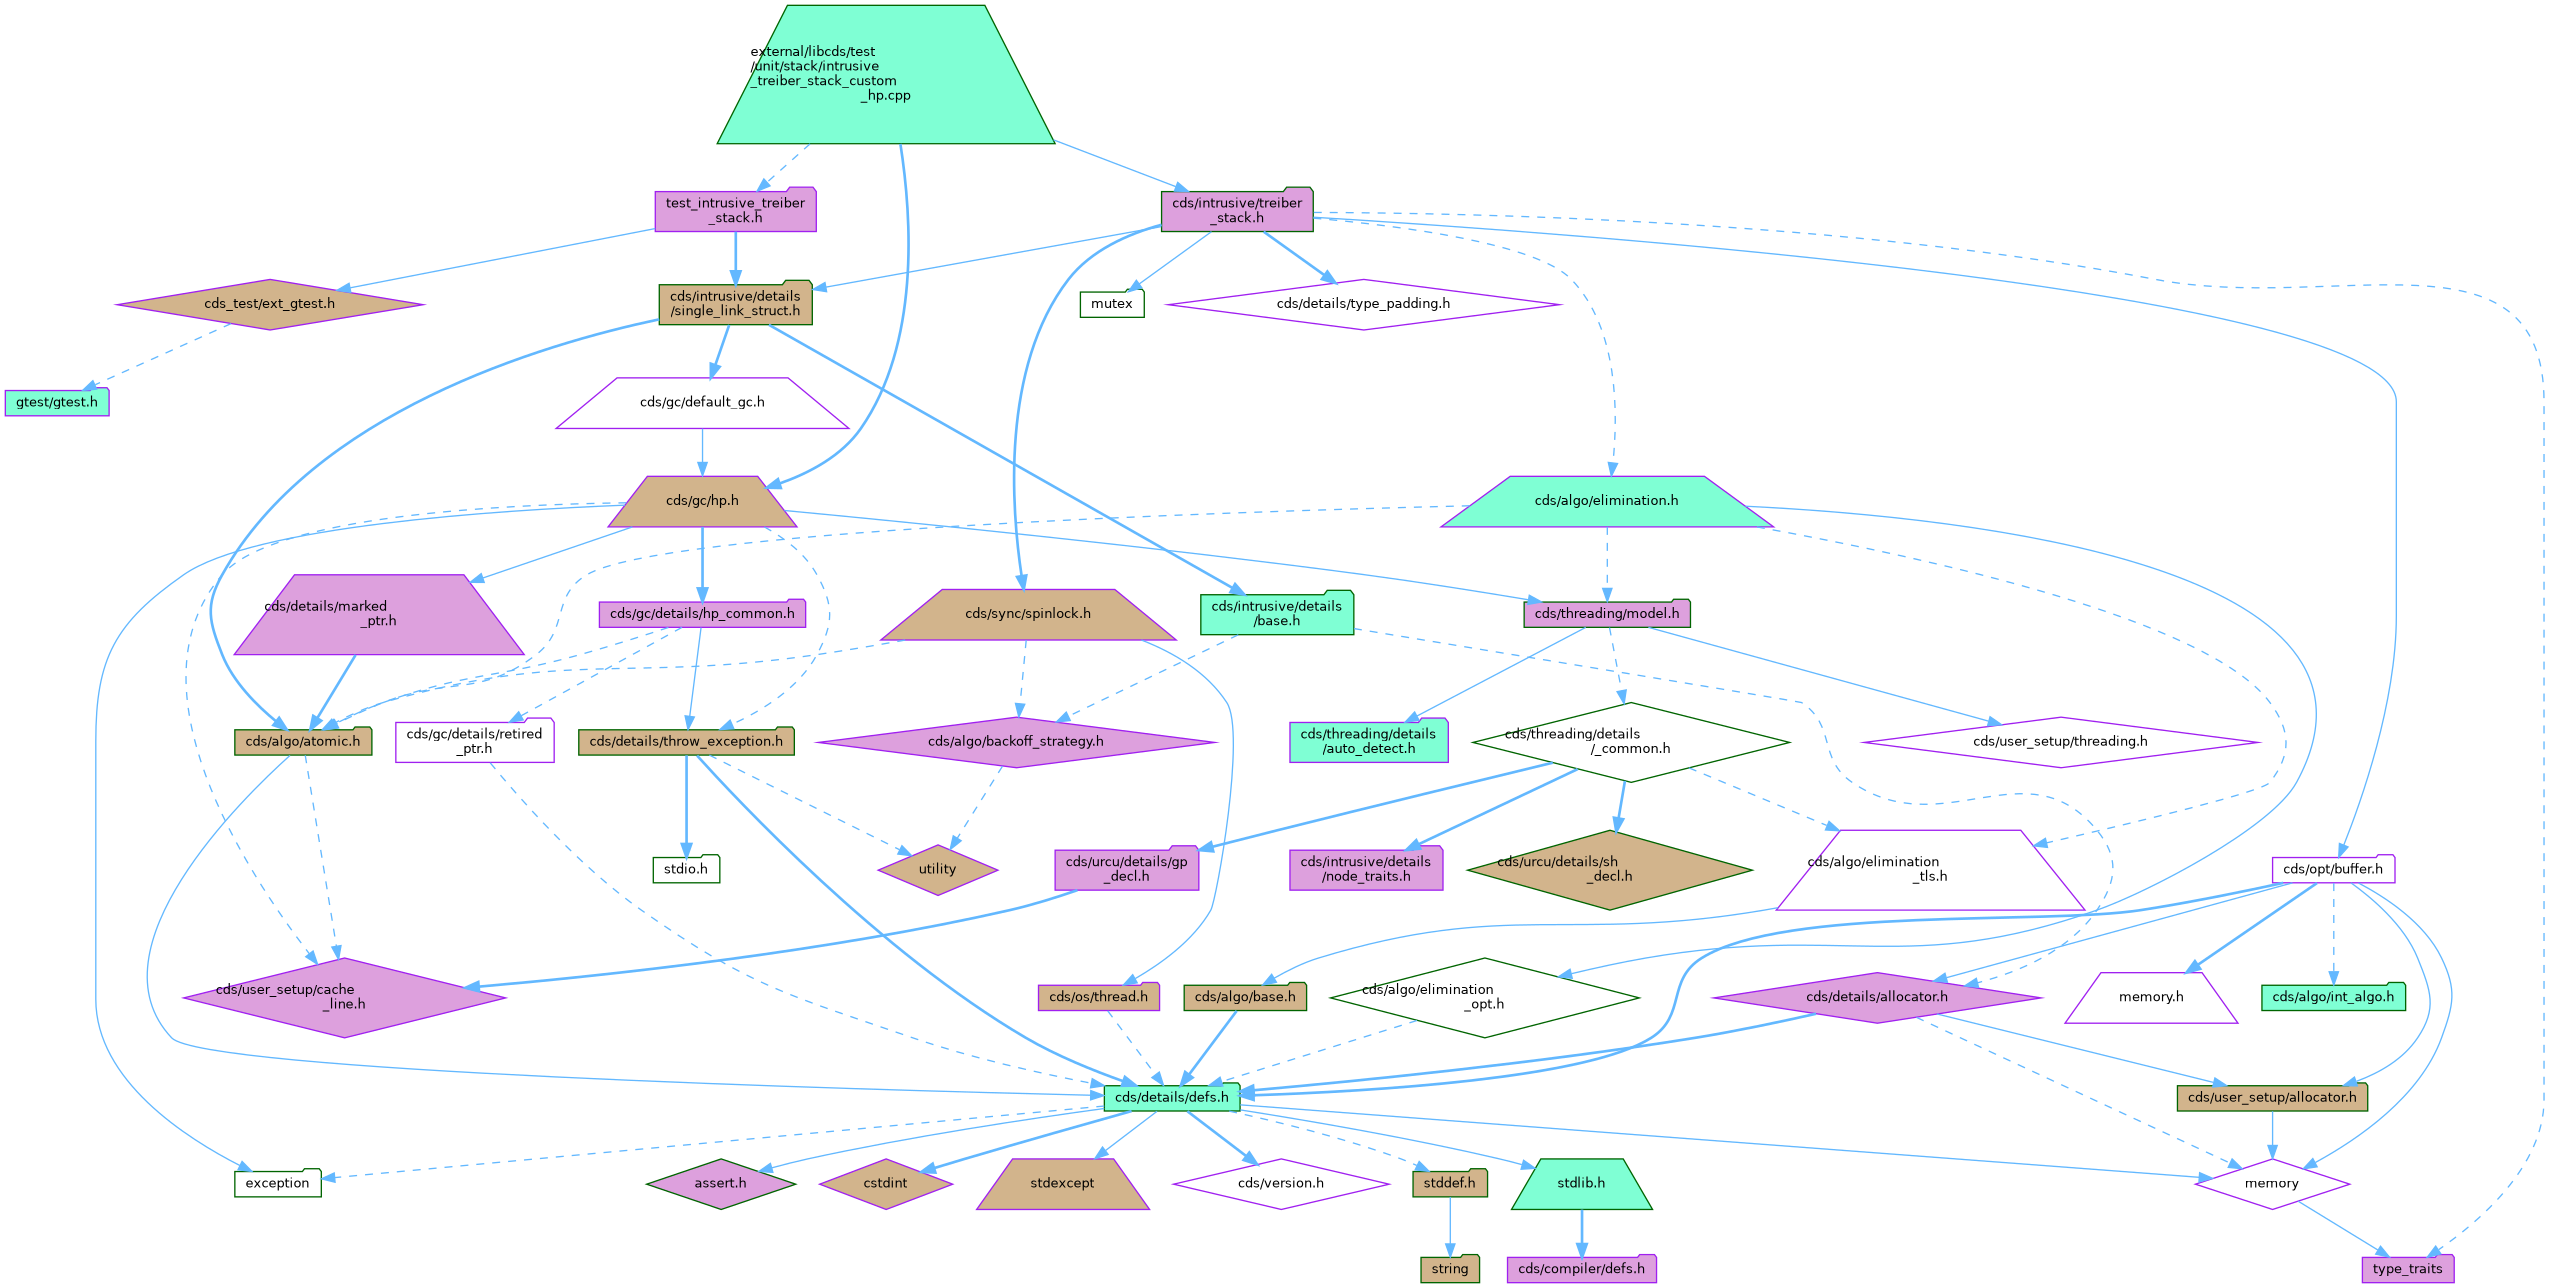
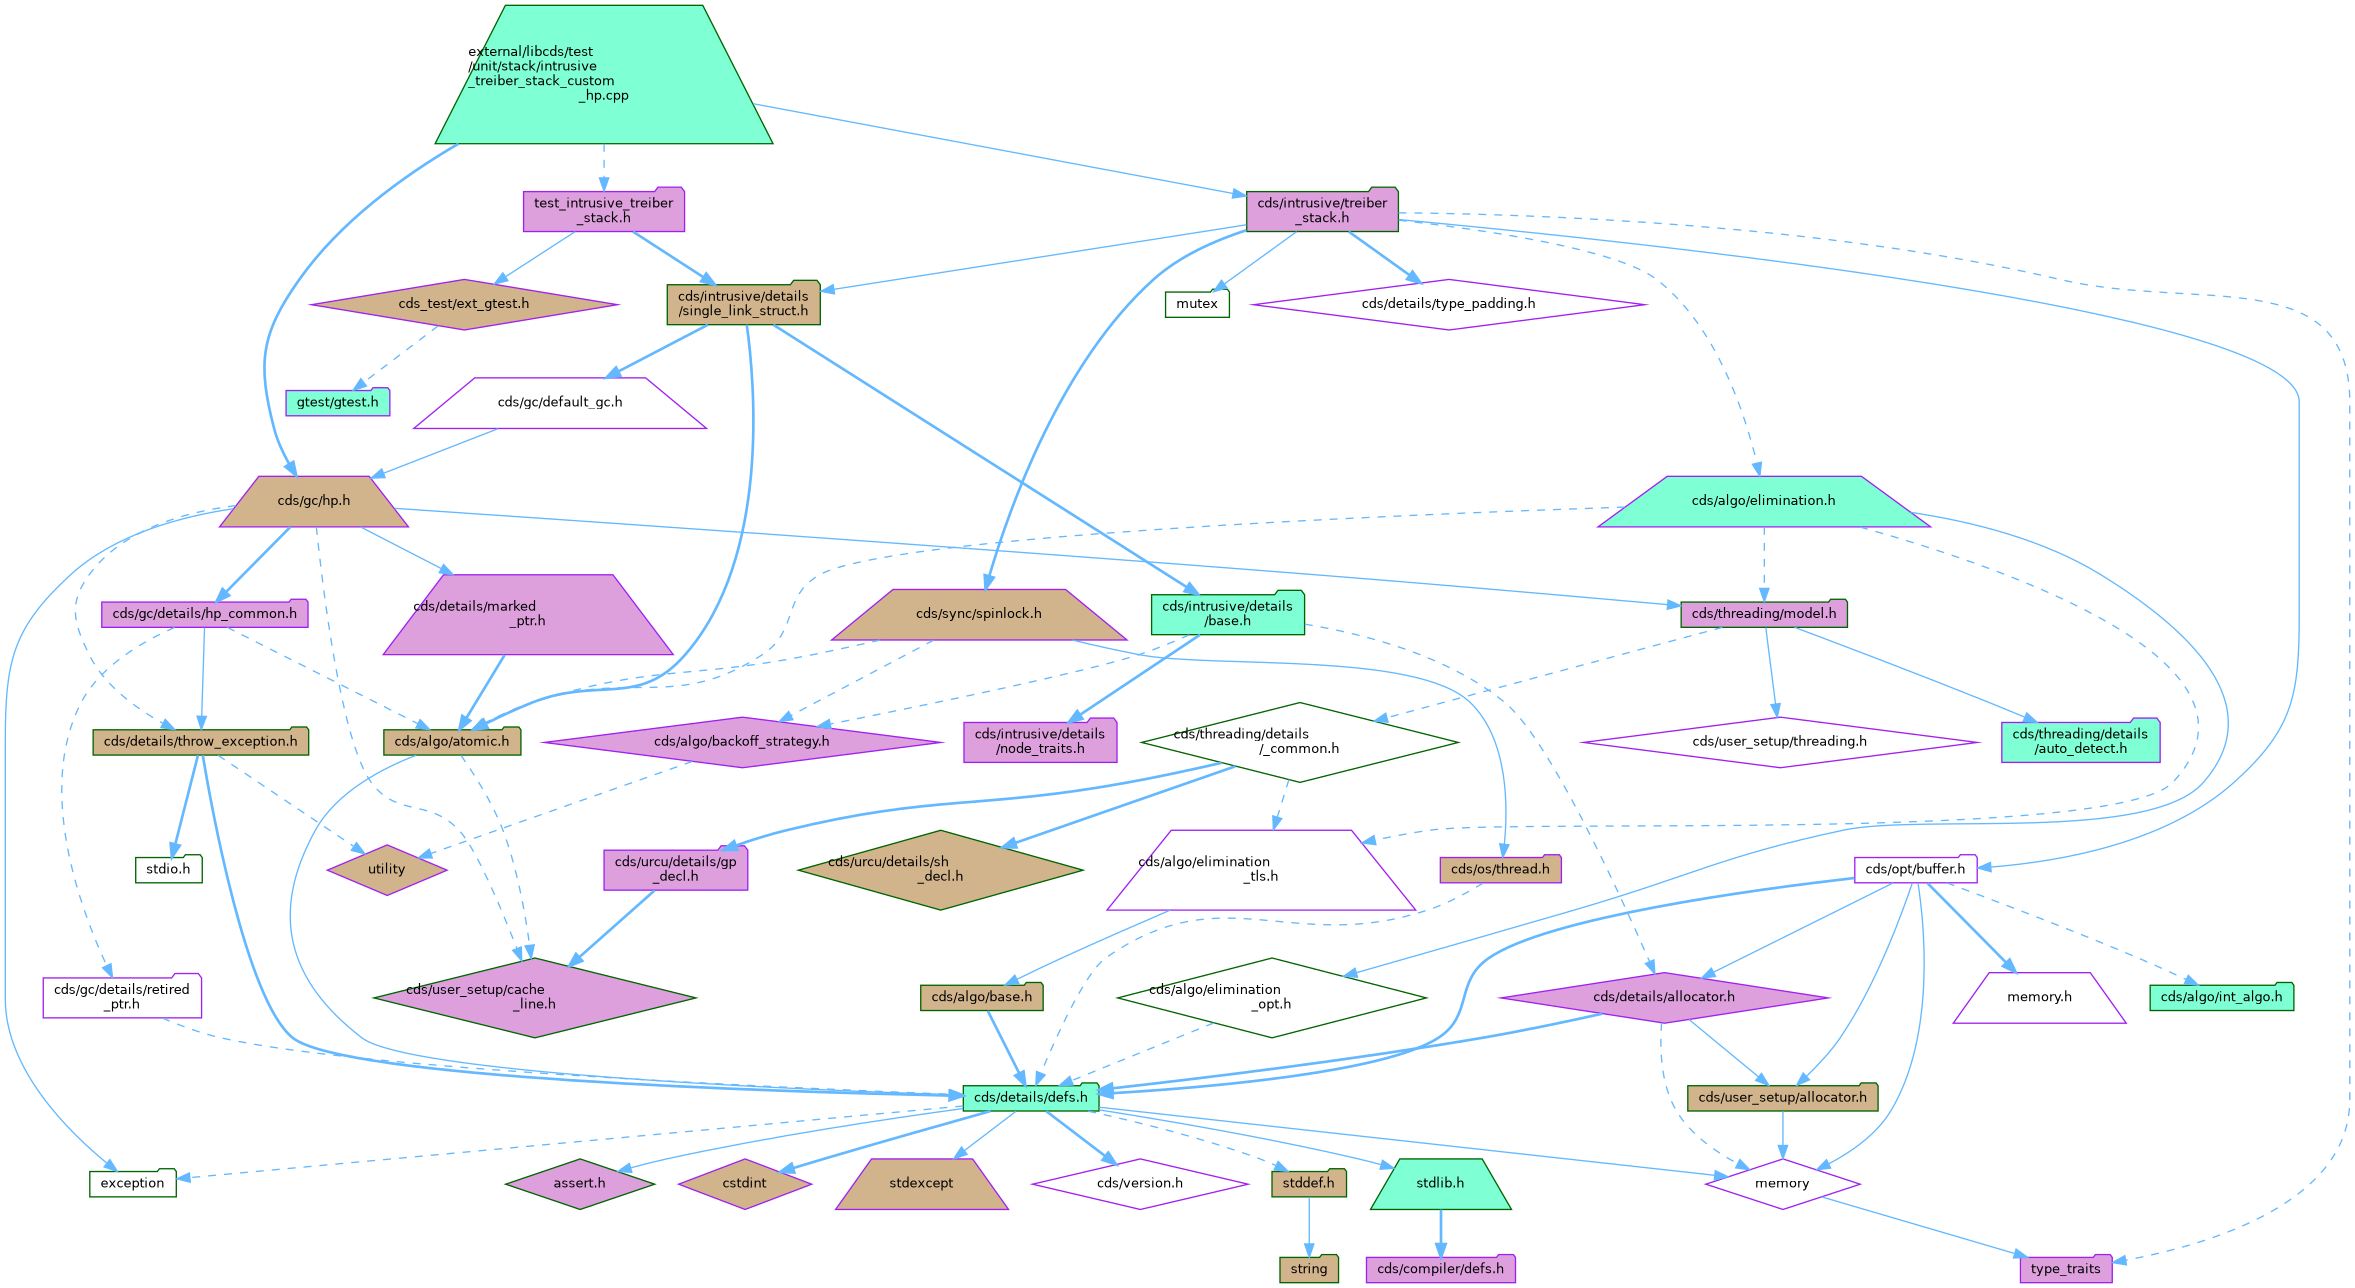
  digraph {
    node [color=purple fillcolor=tan fontname=Helvetica fontsize=10 shape=folder style=filled]
    edge [color=steelblue1 fontname=Helvetica fontsize=10 labelfontname=Helvetica labelfontsize=10 style=dashed]
    n1 [color=darkgreen fillcolor=aquamarine fontcolor=black height=0.2 label="external/libcds/test\l/unit/stack/intrusive\l_treiber_stack_custom\l_hp.cpp" shape=trapezium width=0.4]
    n2 [fillcolor=plum height=0.2 label="test_intrusive_treiber\l_stack.h" width=0.4]
    n3 [height=0.2 label="cds/gc/hp.h" shape=trapezium width=0.4]
    n4 [color=darkgreen fillcolor=plum height=0.2 label="cds/intrusive/treiber\l_stack.h" width=0.4]
    n5 [height=0.2 label="cds_test/ext_gtest.h" shape=diamond width=0.4]
    n6 [color=darkgreen height=0.2 label="cds/intrusive/details\l/single_link_struct.h" width=0.4]
    n7 [color=darkgreen fillcolor=white height=0.2 label=exception width=0.4]
    n8 [fillcolor=plum height=0.2 label="cds/gc/details/hp_common.h" width=0.4]
-   n9 [fillcolor=plum height=0.2 label="cds/user_setup/cache\l_line.h" shape=diamond width=0.4]
+   n9 [color=darkgreen fillcolor=plum height=0.2 label="cds/user_setup/cache\l_line.h" shape=diamond width=0.4]
    n10 [color=darkgreen height=0.2 label="cds/details/throw_exception.h" width=0.4]
    n11 [color=darkgreen fillcolor=plum height=0.2 label="cds/threading/model.h" width=0.4]
    n12 [fillcolor=plum height=0.2 label="cds/details/marked\l_ptr.h" shape=trapezium width=0.4]
    n13 [fillcolor=plum height=0.2 label=type_traits width=0.4]
    n14 [color=darkgreen fillcolor=white height=0.2 label=mutex width=0.4]
    n15 [fillcolor=aquamarine height=0.2 label="cds/algo/elimination.h" shape=trapezium width=0.4]
    n16 [fillcolor=white height=0.2 label="cds/opt/buffer.h" width=0.4]
    n17 [height=0.2 label="cds/sync/spinlock.h" shape=trapezium width=0.4]
    n18 [fillcolor=white height=0.2 label="cds/details/type_padding.h" shape=diamond width=0.4]
    n19 [fillcolor=aquamarine height=0.2 label="gtest/gtest.h" width=0.4]
    n20 [color=darkgreen fillcolor=aquamarine height=0.2 label="cds/intrusive/details\l/base.h" width=0.4]
    n21 [fillcolor=white height=0.2 label="cds/gc/default_gc.h" shape=trapezium width=0.4]
    n22 [color=darkgreen height=0.2 label="cds/algo/atomic.h" width=0.4]
    n23 [fillcolor=plum height=0.2 label="cds/intrusive/details\l/node_traits.h" width=0.4]
    n24 [fillcolor=plum height=0.2 label="cds/details/allocator.h" shape=diamond width=0.4]
    n25 [fillcolor=plum height=0.2 label="cds/algo/backoff_strategy.h" shape=diamond width=0.4]
    n26 [color=darkgreen fillcolor=aquamarine height=0.2 label="cds/details/defs.h" width=0.4]
    n27 [fillcolor=white height=0.2 label=memory shape=diamond width=0.4]
    n28 [color=darkgreen height=0.2 label="cds/user_setup/allocator.h" width=0.4]
    n29 [height=0.2 label=utility shape=diamond width=0.4]
    n30 [color=darkgreen height=0.2 label="stddef.h" width=0.4]
    n31 [color=darkgreen fillcolor=aquamarine height=0.2 label="stdlib.h" shape=trapezium width=0.4]
    n32 [color=darkgreen fillcolor=plum height=0.2 label="assert.h" shape=diamond width=0.4]
    n33 [height=0.2 label=cstdint shape=diamond width=0.4]
    n34 [height=0.2 label=stdexcept shape=trapezium width=0.4]
    n35 [fillcolor=white height=0.2 label="cds/version.h" shape=diamond width=0.4]
    n36 [color=darkgreen height=0.2 label=string width=0.4]
    n37 [fillcolor=plum height=0.2 label="cds/compiler/defs.h" width=0.4]
    n38 [fillcolor=white height=0.2 label="cds/gc/details/retired\l_ptr.h" width=0.4]
    n39 [color=darkgreen fillcolor=white height=0.2 label="stdio.h" width=0.4]
    n40 [color=darkgreen fillcolor=white height=0.2 label="cds/threading/details\l/_common.h" shape=diamond width=0.4]
    n41 [fillcolor=white height=0.2 label="cds/user_setup/threading.h" shape=diamond width=0.4]
    n42 [fillcolor=aquamarine height=0.2 label="cds/threading/details\l/auto_detect.h" width=0.4]
    n43 [fillcolor=plum height=0.2 label="cds/urcu/details/gp\l_decl.h" width=0.4]
    n44 [color=darkgreen height=0.2 label="cds/urcu/details/sh\l_decl.h" shape=diamond width=0.4]
    n45 [fillcolor=white height=0.2 label="cds/algo/elimination\l_tls.h" shape=trapezium width=0.4]
    n46 [color=darkgreen height=0.2 label="cds/algo/base.h" width=0.4]
    n47 [color=darkgreen fillcolor=white height=0.2 label="cds/algo/elimination\l_opt.h" shape=diamond width=0.4]
    n48 [fillcolor=white height=0.2 label="memory.h" shape=trapezium width=0.4]
    n49 [color=darkgreen fillcolor=aquamarine height=0.2 label="cds/algo/int_algo.h" width=0.4]
    n50 [height=0.2 label="cds/os/thread.h" width=0.4]
    n1 -> n2
    n1 -> n3 [style=bold]
    n1 -> n4 [style=solid]
    n2 -> n5 [style=solid]
    n2 -> n6 [style=bold]
    n3 -> n7 [style=solid]
    n3 -> n8 [style=bold]
    n3 -> n9
    n3 -> n10
    n3 -> n11 [style=solid]
    n3 -> n12 [style=solid]
    n4 -> n6 [style=solid]
    n4 -> n13
    n4 -> n14 [style=solid]
    n4 -> n15
    n4 -> n16 [style=solid]
    n4 -> n17 [style=bold]
    n4 -> n18 [style=bold]
    n5 -> n19
    n6 -> n20 [style=bold]
    n6 -> n21 [style=bold]
    n6 -> n22 [style=bold]
    n8 -> n10 [style=solid]
    n8 -> n22
    n8 -> n38
    n10 -> n26 [style=bold]
    n10 -> n29
    n10 -> n39 [style=bold]
    n11 -> n40
    n11 -> n41 [style=solid]
    n11 -> n42 [style=solid]
    n12 -> n22 [style=bold]
    n15 -> n11
    n15 -> n22
    n15 -> n45
    n15 -> n47 [style=solid]
    n16 -> n24 [style=solid]
    n16 -> n26 [style=bold]
    n16 -> n27 [style=solid]
    n16 -> n28 [style=solid]
    n16 -> n48 [style=bold]
    n16 -> n49
    n17 -> n22
    n17 -> n25
    n17 -> n50 [style=solid]
-   n40 -> n23 [style=bold]
+   n20 -> n23 [style=bold]
    n20 -> n24
    n20 -> n25
    n21 -> n3 [style=solid]
    n22 -> n9
    n22 -> n26 [style=solid]
    n24 -> n26 [style=bold]
    n24 -> n27
    n24 -> n28 [style=solid]
    n25 -> n29
    n26 -> n7
    n26 -> n27 [style=solid]
    n26 -> n30
    n26 -> n31 [style=solid]
    n26 -> n32 [style=solid]
    n26 -> n33 [style=bold]
    n26 -> n34 [style=solid]
    n26 -> n35 [style=bold]
    n27 -> n13 [style=solid]
    n28 -> n27 [style=solid]
    n30 -> n36 [style=solid]
    n31 -> n37 [style=bold]
    n38 -> n26
    n40 -> n43 [style=bold]
    n40 -> n44 [style=bold]
    n40 -> n45
    n43 -> n9 [style=bold]
    n45 -> n46 [style=solid]
    n46 -> n26 [style=bold]
    n47 -> n26
    n50 -> n26
  }
